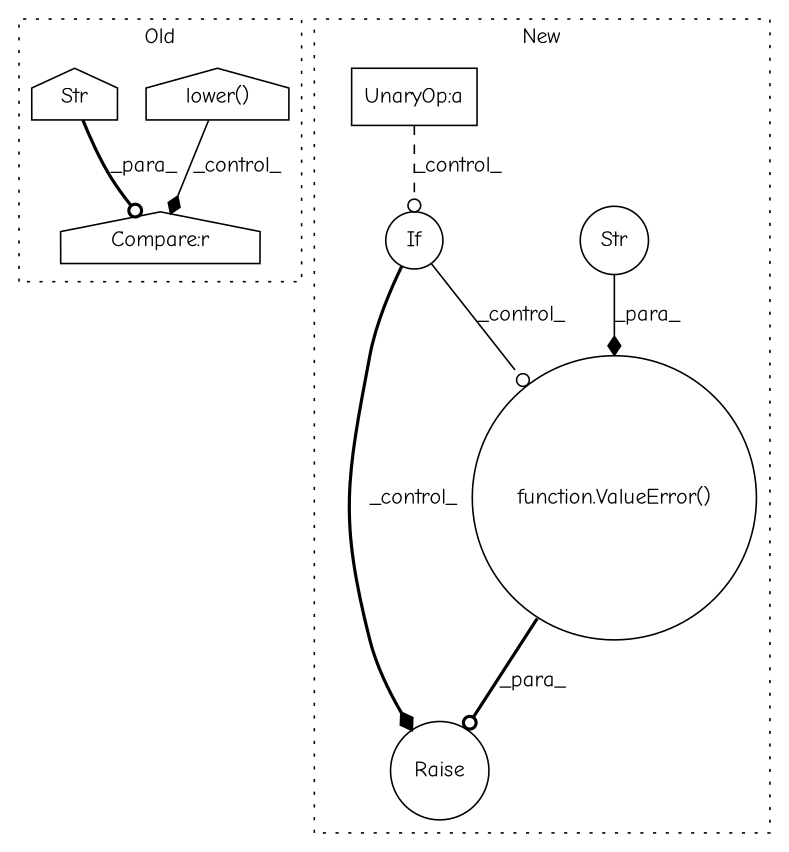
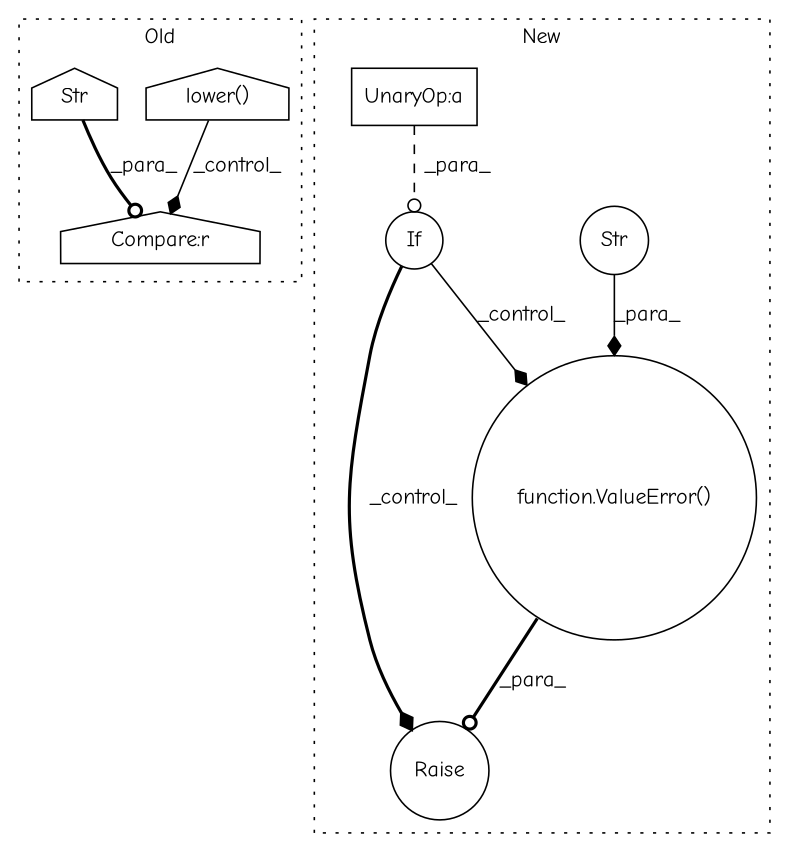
  digraph {
    fontname="Comic Neue"
    node [a=75 fontname="Comic Neue" shape=circle]
    edge [arrowhead=diamond fontname="Comic Neue" style=solid]
    n1 [l=30 label="lower()" s=819 shape=house]
    n2 [a=40 l=20 label="Compare:r" s=881 shape=house]
    n3 [a=66 l=5 label=Str s=896 shape=house]
    n4 [l="11,1" label="function.ValueError()" s="1110,1169"]
    n5 [a=91 l=6 label=Raise s=1104]
    n6 [a=66 l=48 label=Str s=1121]
    n7 [a=96 l=3 label=If s=1077]
    n8 [a=61 l=29 label="UnaryOp:a" s=1038 shape=box]
    subgraph cluster_1 {
      label=Old
      style=dotted
      n1
      n2
      n3
    }
    subgraph cluster_2 {
      label=New
      style=dotted
      n4
      n5
      n6
      n7
      n8
    }
    n1 -> n2 [label=_control_]
    n3 -> n2 [arrowhead=odot label=_para_ style=bold]
    n4 -> n5 [arrowhead=odot label=_para_ style=bold]
    n6 -> n4 [label=_para_]
-   n7 -> n4 [arrowhead=odot label=_control_]
+   n7 -> n4 [label=_control_]
    n7 -> n5 [label=_control_ style=bold]
-   n8 -> n7 [arrowhead=odot label=_control_ style=dashed]
+   n8 -> n7 [arrowhead=odot label=_para_ style=dashed]
  }
